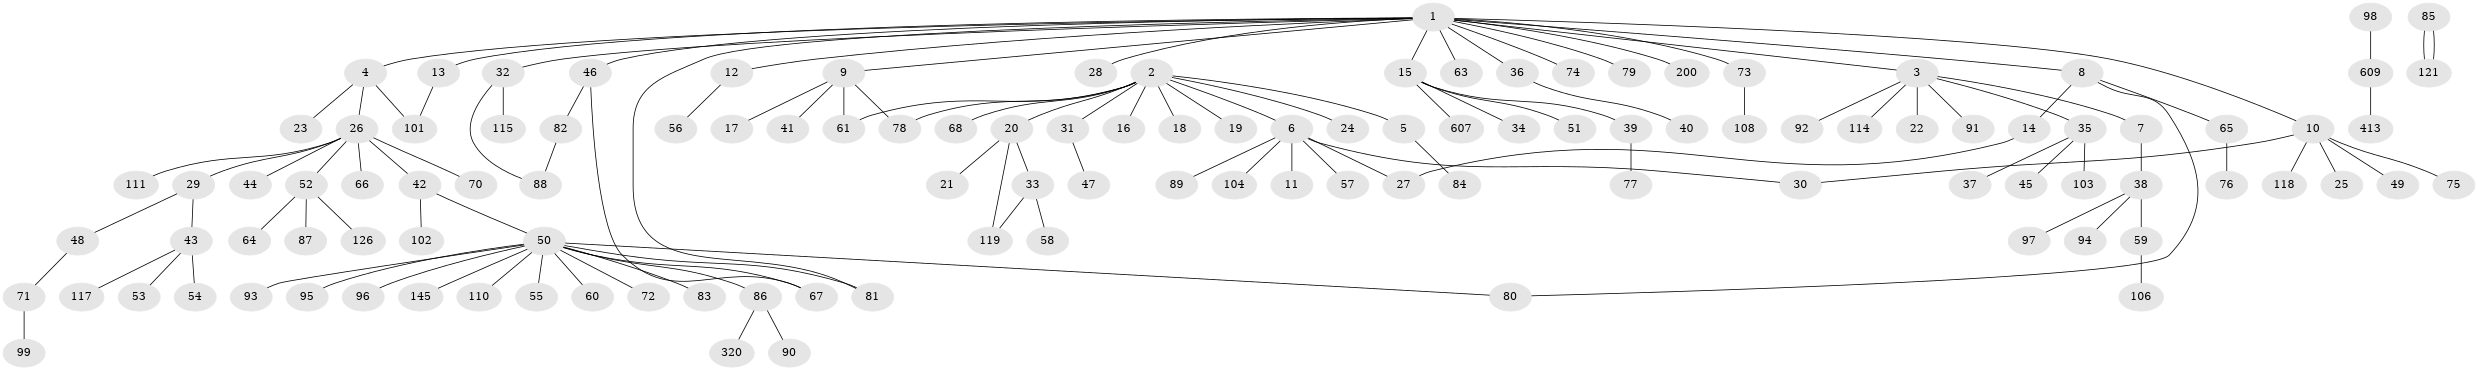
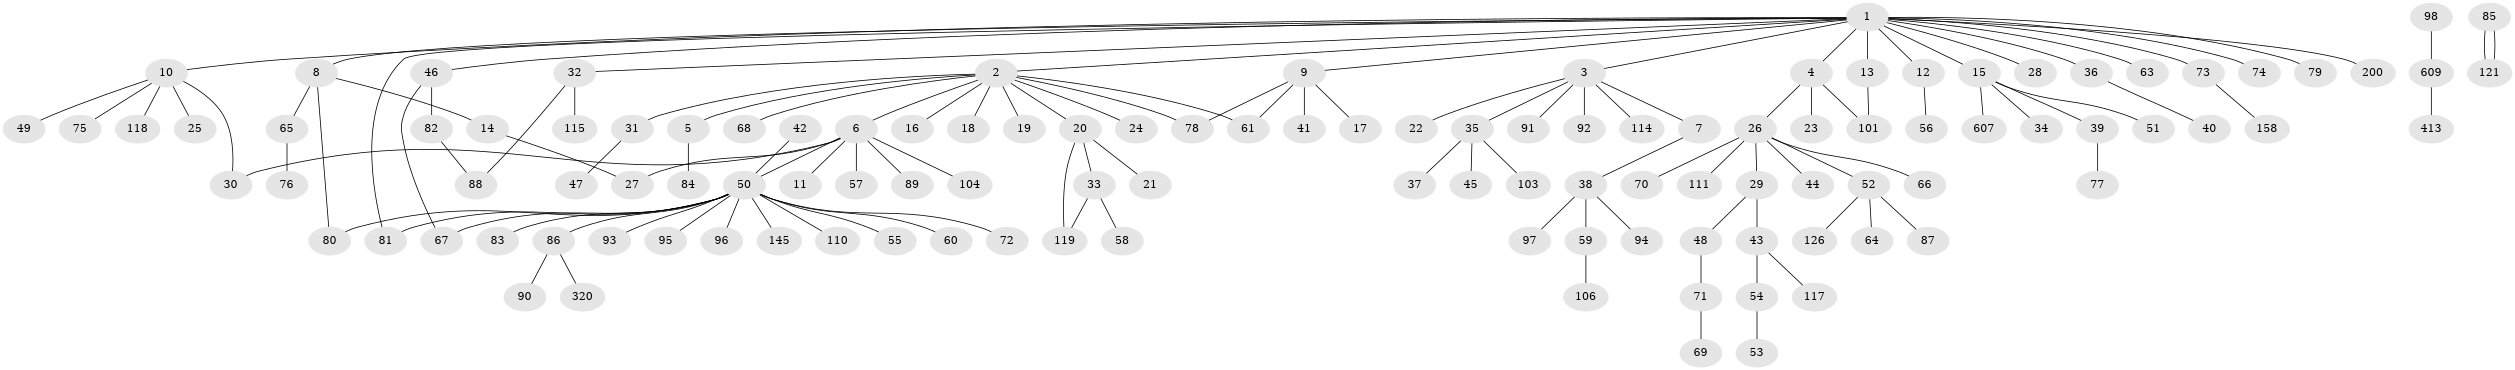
  graph {
    node [color=gray90 style=filled]
    1
    2
    3
    4
    8
    9
    10
    12
    13
    15
    28
    32
    36
    46
    63
    73
    74
    79
    81
    n20 [label=200]
    5
    6
    16
    18
    19
    20
    24
    31
    61
    68
    78
    7
    22
    35
    91
    92
    114
    23
    26
    101
    14
    65
    80
    17
    41
    30
    25
    49
    75
    118
    56
    34
    39
    51
    n55 [label=607]
    88
    115
    40
    67
    82
-   108
+   108 [label=158]
    84
    11
    27
    50
    57
    89
    104
    21
    33
    119
    47
    38
    37
    45
    103
    29
    42
    44
    52
    66
    70
    111
    55
    60
    72
    83
    86
    93
    95
    96
    n92 [label=145]
    110
    59
    94
    97
    76
    n98 [label=609]
    98
    77
    58
    43
    48
-   102
    64
    87
    n107 [label=126]
    53
    54
    117
    71
    85
    121
    106
-   99
+   99 [label=69]
    90
    n117 [label=320]
    n118 [label=413]
+   1 -- 2
    1 -- 3
    1 -- 4
    1 -- 8
    1 -- 9
    1 -- 10
    1 -- 12
    1 -- 13
    1 -- 15
    1 -- 28
    1 -- 32
    1 -- 36
    1 -- 46
    1 -- 63
    1 -- 73
    1 -- 74
    1 -- 79
    1 -- 81
    1 -- n20
    2 -- 5
    2 -- 6
    2 -- 16
    2 -- 18
    2 -- 19
    2 -- 20
    2 -- 24
    2 -- 31
    2 -- 61
    2 -- 68
    2 -- 78
    3 -- 7
    3 -- 22
    3 -- 35
    3 -- 91
    3 -- 92
    3 -- 114
    4 -- 23
    4 -- 26
    4 -- 101
    8 -- 14
    8 -- 65
    8 -- 80
    9 -- 61
    9 -- 78
    9 -- 17
    9 -- 41
    10 -- 30
    10 -- 25
    10 -- 49
    10 -- 75
    10 -- 118
    12 -- 56
    13 -- 101
    15 -- 34
    15 -- 39
    15 -- 51
    15 -- n55
    32 -- 88
    32 -- 115
    36 -- 40
    46 -- 67
    46 -- 82
    73 -- 108
    5 -- 84
    6 -- 30
    6 -- 11
    6 -- 27
+   6 -- 50
    6 -- 57
    6 -- 89
    6 -- 104
    20 -- 21
    20 -- 33
    20 -- 119
    31 -- 47
    7 -- 38
    35 -- 37
    35 -- 45
    35 -- 103
    26 -- 29
-   26 -- 42
    26 -- 44
    26 -- 52
    26 -- 66
    26 -- 70
    26 -- 111
    14 -- 27
    65 -- 76
    39 -- 77
    82 -- 88
    50 -- 81
    50 -- 80
    50 -- 67
    50 -- 55
    50 -- 60
    50 -- 72
    50 -- 83
    50 -- 86
    50 -- 93
    50 -- 95
    50 -- 96
    50 -- n92
    50 -- 110
    33 -- 119
    33 -- 58
    38 -- 59
    38 -- 94
    38 -- 97
    29 -- 43
    29 -- 48
    42 -- 50
-   42 -- 102
    52 -- 64
    52 -- 87
    52 -- n107
    86 -- 90
    86 -- n117
    59 -- 106
    n98 -- n118
    98 -- n98
-   43 -- 53
+   54 -- 53
    43 -- 54
    43 -- 117
    48 -- 71
    71 -- 99
    85 -- 121
    85 -- 121
  }
